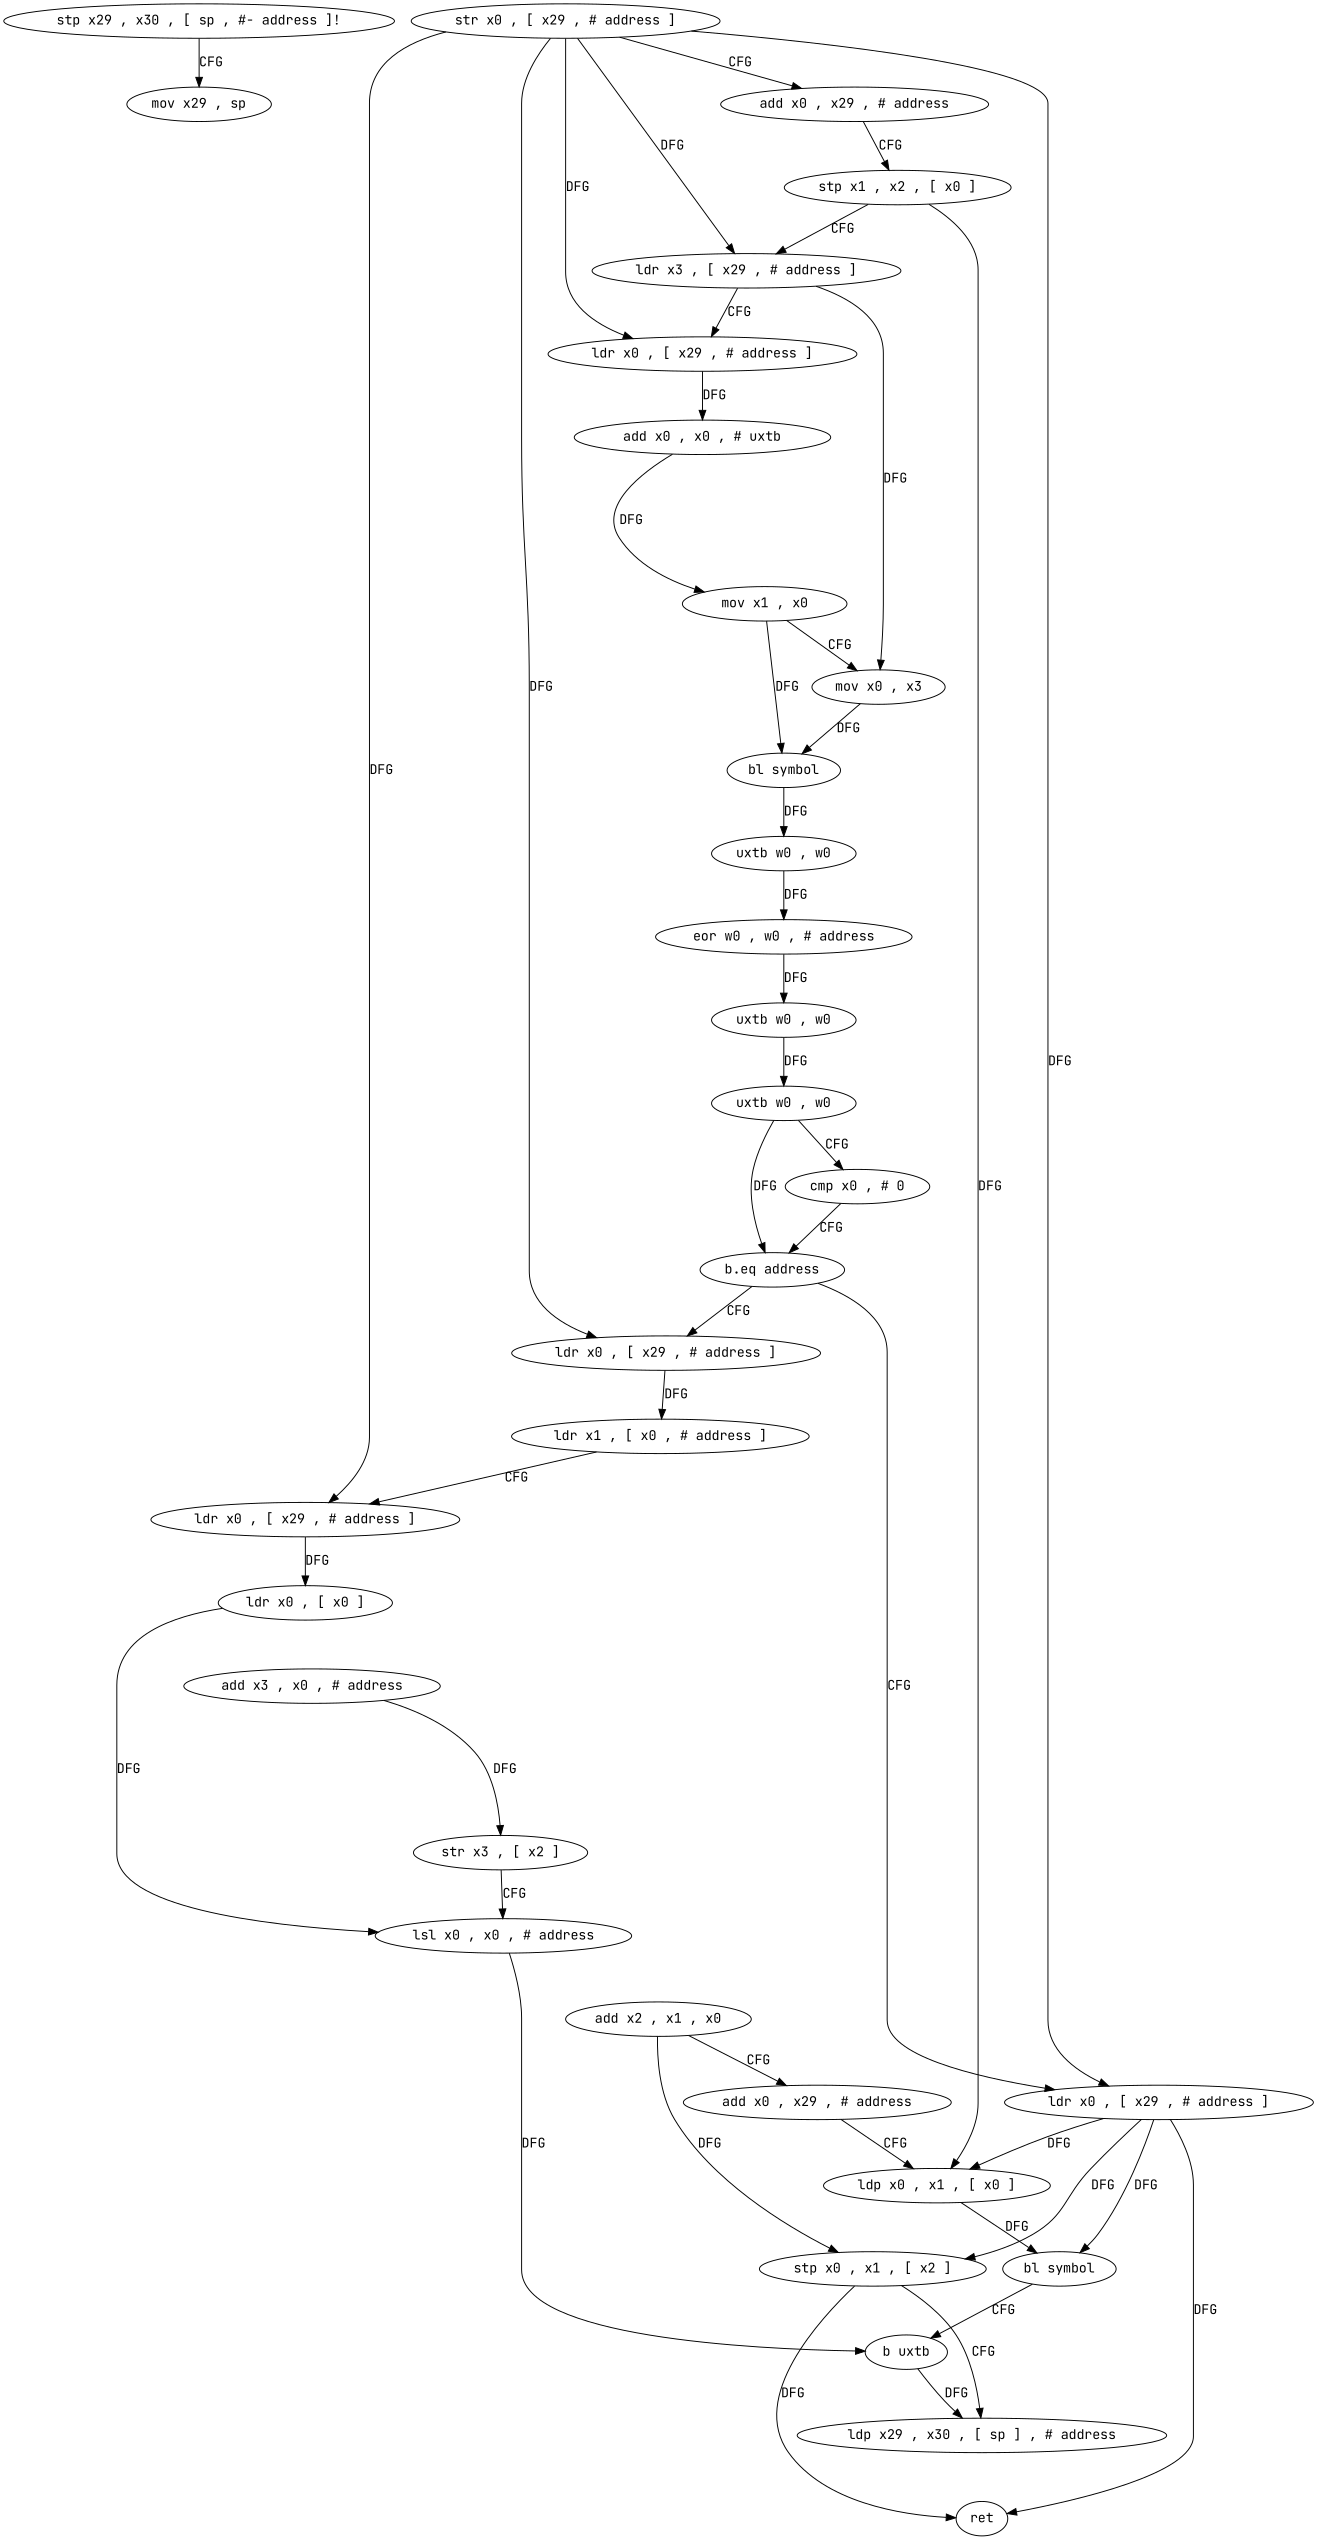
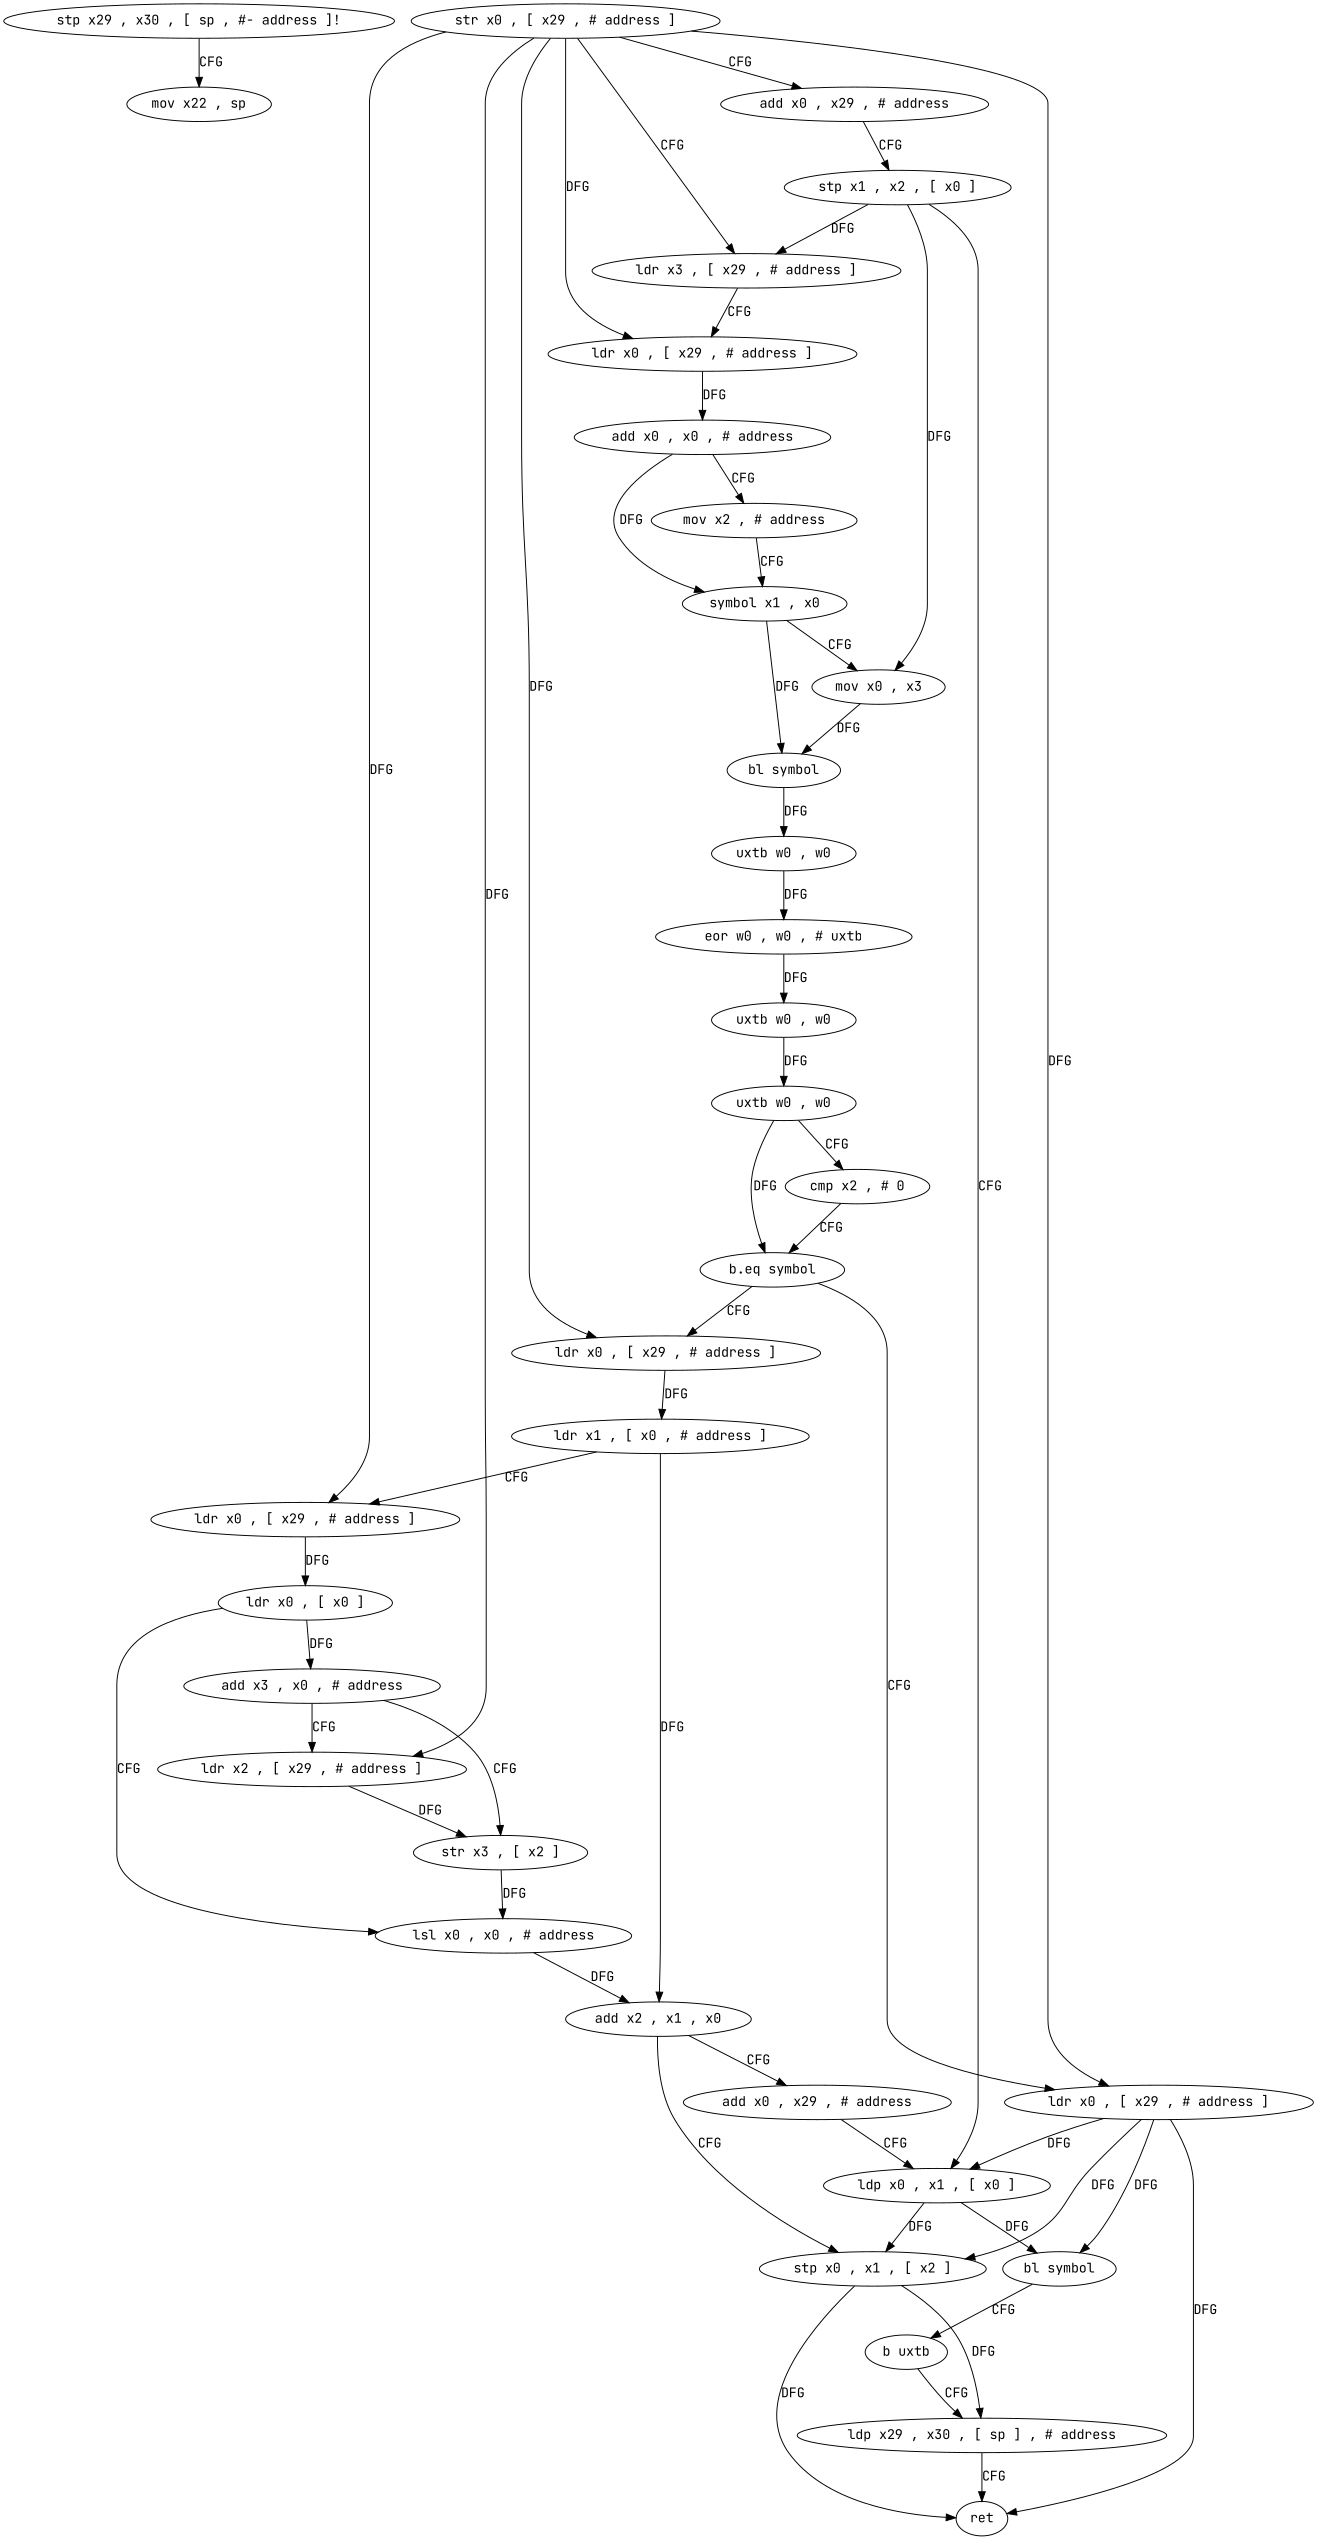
  digraph {
    fontname="JetBrains Mono"
    node [fontname="JetBrains Mono"]
    edge [fontname="JetBrains Mono"]
    n1 [label="stp x29 , x30 , [ sp , #- address ]!"]
-   n2 [label="mov x29 , sp"]
+   n2 [label="mov x22 , sp"]
    n3 [label="str x0 , [ x29 , # address ]"]
    n4 [label="add x0 , x29 , # address"]
    n5 [label="ldr x3 , [ x29 , # address ]"]
    n6 [label="ldr x0 , [ x29 , # address ]"]
    n7 [label="ldr x0 , [ x29 , # address ]"]
    n8 [label="ldr x0 , [ x29 , # address ]"]
    n9 [label="ldr x0 , [ x29 , # address ]"]
+   n10 [label="ldr x2 , [ x29 , # address ]"]
    n11 [label="stp x1 , x2 , [ x0 ]"]
    n12 [label="mov x0 , x3"]
-   n13 [label="add x0 , x0 , # uxtb"]
+   n13 [label="add x0 , x0 , # address"]
    n14 [label="ldr x1 , [ x0 , # address ]"]
    n15 [label="ldp x0 , x1 , [ x0 ]"]
    n16 [label="stp x0 , x1 , [ x2 ]"]
    n17 [label="bl symbol"]
    n18 [label=ret]
    n19 [label="ldr x0 , [ x0 ]"]
    n20 [label="str x3 , [ x2 ]"]
    n21 [label="bl symbol"]
-   n23 [label="mov x1 , x0"]
+   n22 [label="mov x2 , # address"]
+   n23 [label="symbol x1 , x0"]
    n24 [label="uxtb w0 , w0"]
-   n25 [label="eor w0 , w0 , # address"]
+   n25 [label="eor w0 , w0 , # uxtb"]
    n26 [label="uxtb w0 , w0"]
    n27 [label="uxtb w0 , w0"]
-   n28 [label="cmp x0 , # 0"]
-   n29 [label="b.eq address"]
+   n28 [label="cmp x2 , # 0"]
+   n29 [label="b.eq symbol"]
    n30 [label="add x2 , x1 , x0"]
    n31 [label="ldp x29 , x30 , [ sp ] , # address"]
    n32 [label="b uxtb"]
    n33 [label="add x0 , x29 , # address"]
    n34 [label="add x3 , x0 , # address"]
    n35 [label="lsl x0 , x0 , # address"]
    n1 -> n2 [label=CFG]
    n3 -> n4 [label=CFG]
-   n3 -> n5 [label=DFG]
+   n3 -> n5 [label=CFG]
    n3 -> n6 [label=DFG]
    n3 -> n7 [label=DFG]
    n3 -> n8 [label=DFG]
    n3 -> n9 [label=DFG]
+   n3 -> n10 [label=DFG]
    n4 -> n11 [label=CFG]
    n5 -> n6 [label=CFG]
-   n5 -> n12 [label=DFG]
+   n11 -> n12 [label=DFG]
    n6 -> n13 [label=DFG]
    n7 -> n14 [label=DFG]
    n8 -> n15 [label=DFG]
    n8 -> n16 [label=DFG]
    n8 -> n17 [label=DFG]
    n8 -> n18 [label=DFG]
    n9 -> n19 [label=DFG]
-   n11 -> n5 [label=CFG]
-   n11 -> n15 [label=DFG]
+   n10 -> n20 [label=DFG]
+   n11 -> n5 [label=DFG]
+   n11 -> n15 [label=CFG]
    n12 -> n21 [label=DFG]
+   n13 -> n22 [label=CFG]
    n13 -> n23 [label=DFG]
    n14 -> n9 [label=CFG]
+   n14 -> n30 [label=DFG]
+   n15 -> n16 [label=DFG]
    n15 -> n17 [label=DFG]
    n16 -> n18 [label=DFG]
-   n16 -> n31 [label=CFG]
+   n16 -> n31 [label=DFG]
    n17 -> n32 [label=CFG]
-   n19 -> n35 [label=DFG]
-   n20 -> n35 [label=CFG]
+   n19 -> n34 [label=DFG]
+   n19 -> n35 [label=CFG]
+   n20 -> n35 [label=DFG]
    n21 -> n24 [label=DFG]
+   n22 -> n23 [label=CFG]
    n23 -> n12 [label=CFG]
    n23 -> n21 [label=DFG]
    n24 -> n25 [label=DFG]
    n25 -> n26 [label=DFG]
    n26 -> n27 [label=DFG]
    n27 -> n28 [label=CFG]
    n27 -> n29 [label=DFG]
    n28 -> n29 [label=CFG]
    n29 -> n7 [label=CFG]
    n29 -> n8 [label=CFG]
-   n30 -> n16 [label=DFG]
+   n30 -> n16 [label=CFG]
    n30 -> n33 [label=CFG]
-   n32 -> n31 [label=DFG]
+   n31 -> n18 [label=CFG]
+   n32 -> n31 [label=CFG]
    n33 -> n15 [label=CFG]
-   n34 -> n20 [label=DFG]
-   n35 -> n32 [label=DFG]
+   n34 -> n10 [label=CFG]
+   n34 -> n20 [label=CFG]
+   n35 -> n30 [label=DFG]
  }
